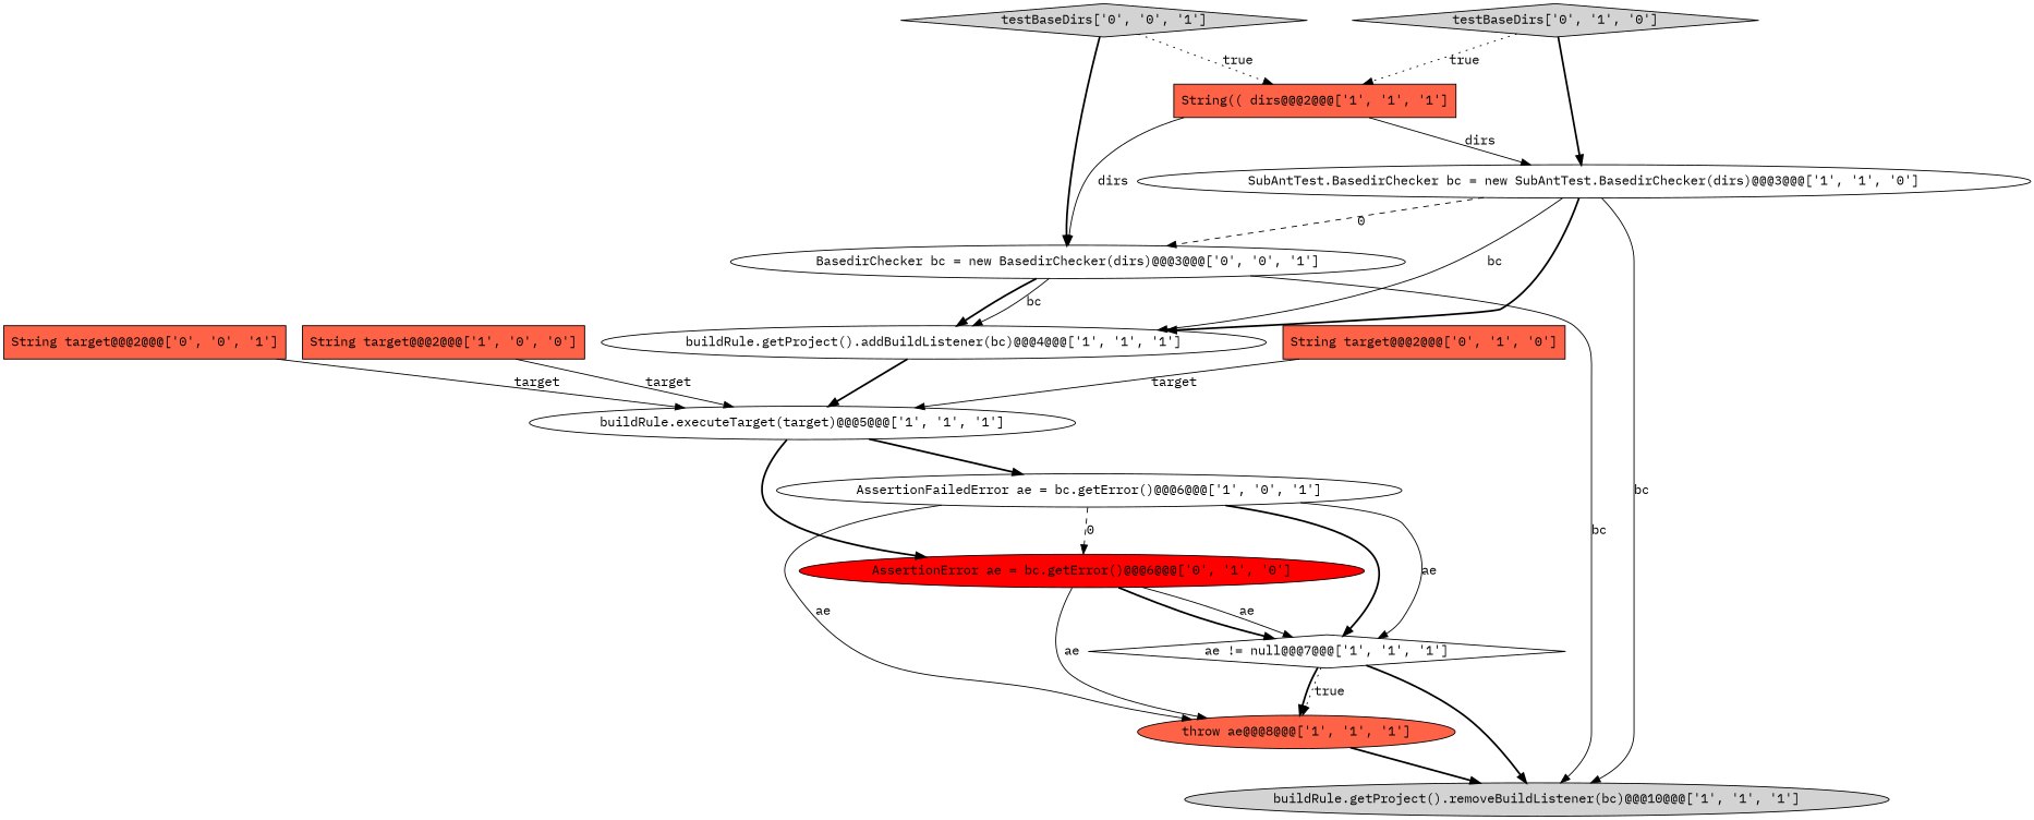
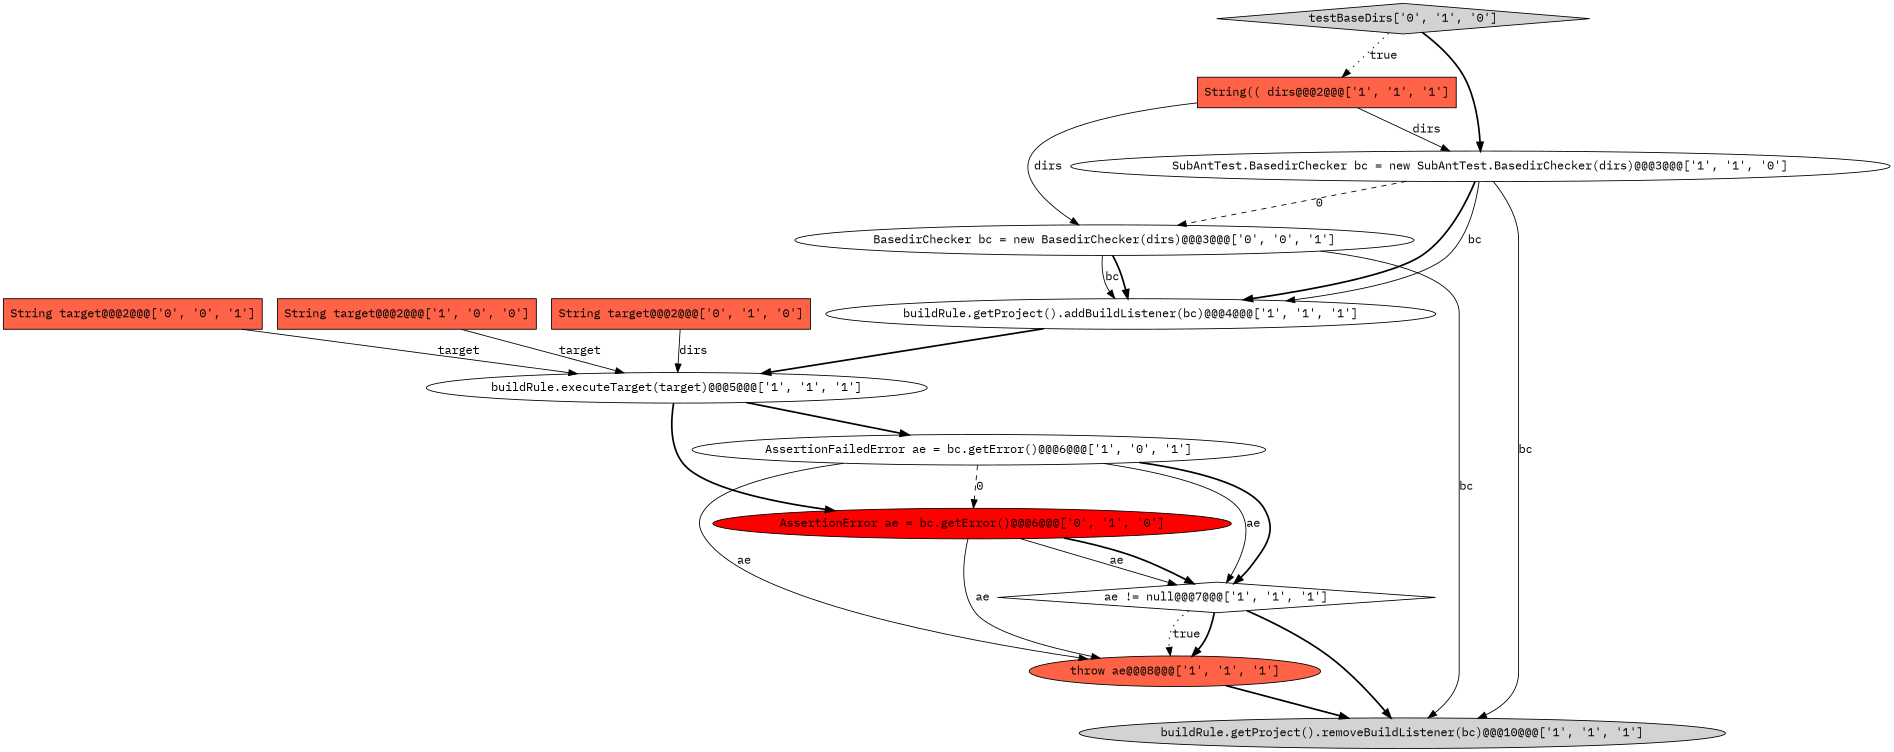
  digraph {
    fontname="IBM Plex Mono"
    node [fillcolor=white fontname="IBM Plex Mono" shape=ellipse style=filled]
    edge [fontname="IBM Plex Mono" style=solid]
    n1 [fillcolor=tomato label="String(( dirs@@@2@@@['1', '1', '1']" shape=box]
    n2 [label="SubAntTest.BasedirChecker bc = new SubAntTest.BasedirChecker(dirs)@@@3@@@['1', '1', '0']"]
    n3 [label="BasedirChecker bc = new BasedirChecker(dirs)@@@3@@@['0', '0', '1']"]
    n4 [fillcolor=tomato label="String target@@@2@@@['1', '0', '0']" shape=box]
    n5 [label="buildRule.executeTarget(target)@@@5@@@['1', '1', '1']"]
    n6 [fillcolor=lightgray label="buildRule.getProject().removeBuildListener(bc)@@@10@@@['1', '1', '1']"]
    n7 [label="buildRule.getProject().addBuildListener(bc)@@@4@@@['1', '1', '1']"]
    n8 [fillcolor=red label="AssertionError ae = bc.getError()@@@6@@@['0', '1', '0']"]
    n9 [label="ae != null@@@7@@@['1', '1', '1']" shape=diamond]
    n10 [fillcolor=tomato label="throw ae@@@8@@@['1', '1', '1']"]
    n11 [label="AssertionFailedError ae = bc.getError()@@@6@@@['1', '0', '1']"]
    n12 [fillcolor=tomato label="String target@@@2@@@['0', '1', '0']" shape=box]
-   n13 [fillcolor=lightgray label="testBaseDirs['0', '0', '1']" shape=diamond]
    n14 [fillcolor=tomato label="String target@@@2@@@['0', '0', '1']" shape=box]
    n15 [fillcolor=lightgray label="testBaseDirs['0', '1', '0']" shape=diamond]
    n1 -> n2 [label=dirs]
    n1 -> n3 [label=dirs]
    n2 -> n3 [label=0 style=dashed]
    n2 -> n6 [label=bc]
    n2 -> n7 [style=bold]
    n2 -> n7 [label=bc]
    n3 -> n6 [label=bc]
    n3 -> n7 [label=bc]
    n3 -> n7 [style=bold]
    n4 -> n5 [label=target]
    n5 -> n8 [style=bold]
    n5 -> n11 [style=bold]
    n7 -> n5 [style=bold]
    n8 -> n9 [label=ae]
    n8 -> n9 [style=bold]
    n8 -> n10 [label=ae]
    n9 -> n6 [style=bold]
    n9 -> n10 [style=bold]
    n9 -> n10 [label=true style=dotted]
    n10 -> n6 [style=bold]
    n11 -> n8 [label=0 style=dashed]
    n11 -> n9 [label=ae]
    n11 -> n9 [style=bold]
    n11 -> n10 [label=ae]
-   n12 -> n5 [label=target]
-   n13 -> n1 [label=true style=dotted]
-   n13 -> n3 [style=bold]
+   n12 -> n5 [label=dirs]
    n14 -> n5 [label=target]
    n15 -> n1 [label=true style=dotted]
    n15 -> n2 [style=bold]
  }
